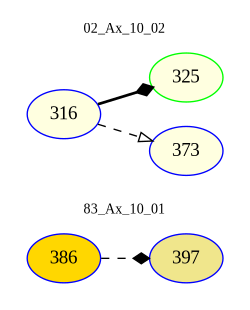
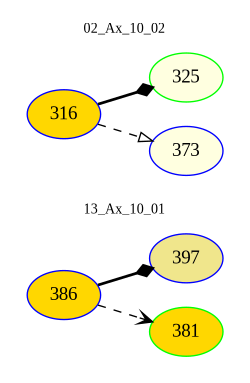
  digraph {
    fontname="Liberation Serif"
    rankdir=LR
    node [color=blue fillcolor=gold fontname="Liberation Serif" style=filled]
    edge [arrowhead=diamond color=black fontname="Liberation Serif" style=dashed]
    n1 [label=386]
+   n2 [color=green label=381]
    n3 [fillcolor=khaki label=397]
-   n4 [fillcolor=lightyellow label=316]
+   n4 [label=316]
    n5 [fillcolor=lightyellow label=373]
    n6 [color=green fillcolor=lightyellow label=325]
    subgraph cluster_1 {
      color=white
      fontsize=10
-     label="83_Ax_10_01"
+     label="13_Ax_10_01"
      n1
+     n2
      n3
    }
    subgraph cluster_2 {
      color=white
      fontsize=10
      label="02_Ax_10_02"
      n4
      n5
      n6
    }
-   n1 -> n3
+   n1 -> n2 [arrowhead=vee]
+   n1 -> n3 [style=bold]
    n4 -> n5 [arrowhead=onormal]
    n4 -> n6 [style=bold]
  }
